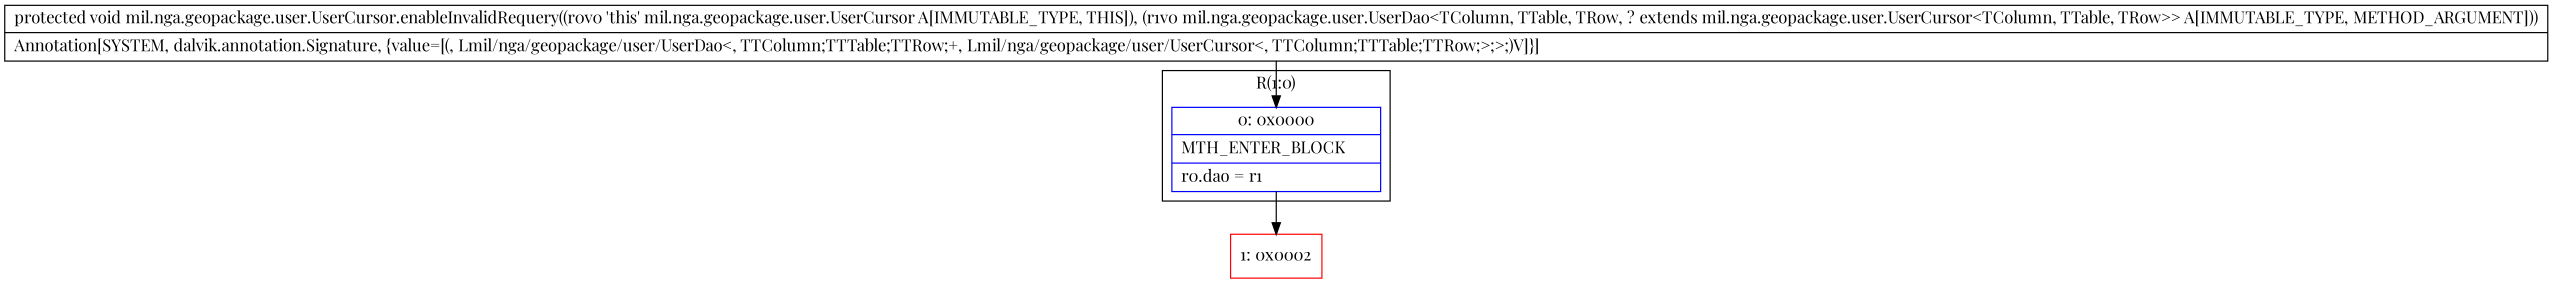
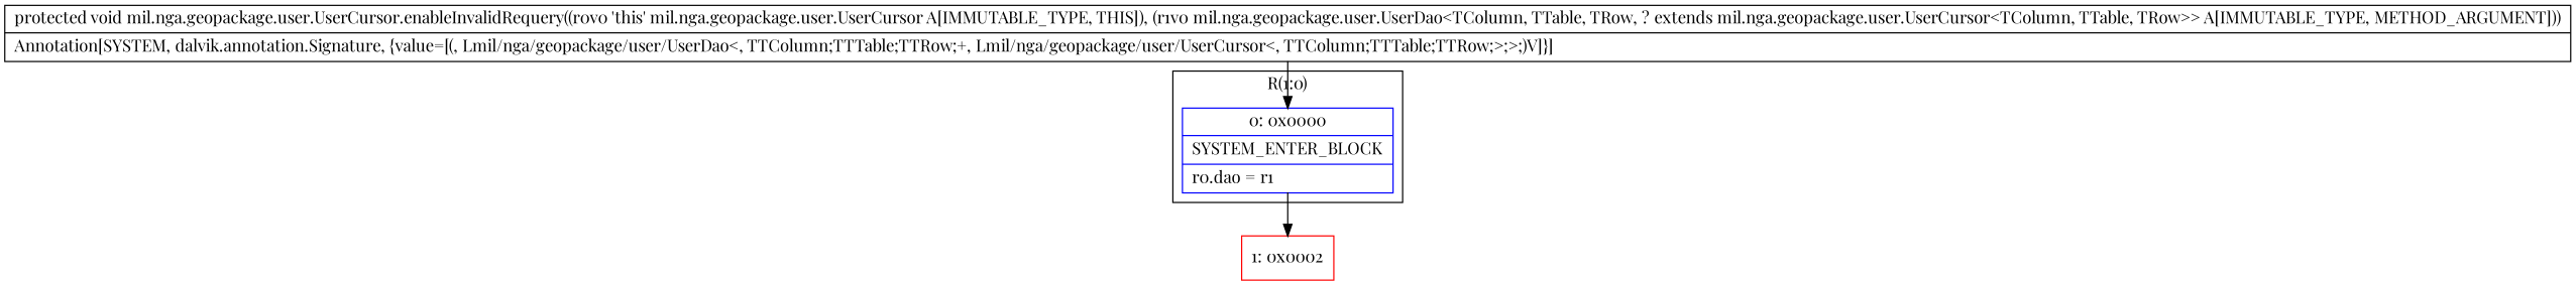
  digraph {
    fontname="Playfair Display"
    node [shape=record fontname="Playfair Display"]
    edge [fontname="Playfair Display"]
-   n1 [color=blue label="{0\:\ 0x0000|MTH_ENTER_BLOCK\l|r0.dao = r1\l}"]
+   n1 [color=blue label="{0\:\ 0x0000|SYSTEM_ENTER_BLOCK\l|r0.dao = r1\l}"]
    n2 [color=red label="{1\:\ 0x0002}"]
    n3 [label="{protected void mil.nga.geopackage.user.UserCursor.enableInvalidRequery((r0v0 'this' mil.nga.geopackage.user.UserCursor A[IMMUTABLE_TYPE, THIS]), (r1v0 mil.nga.geopackage.user.UserDao\<TColumn, TTable, TRow, ? extends mil.nga.geopackage.user.UserCursor\<TColumn, TTable, TRow\>\> A[IMMUTABLE_TYPE, METHOD_ARGUMENT]))  | Annotation[SYSTEM, dalvik.annotation.Signature, \{value=[(, Lmil\/nga\/geopackage\/user\/UserDao\<, TTColumn;TTTable;TTRow;+, Lmil\/nga\/geopackage\/user\/UserCursor\<, TTColumn;TTTable;TTRow;\>;\>;)V]\}]\l}"]
    subgraph cluster_1 {
      label="R(1:0)"
      n1
    }
    n1 -> n2
    n3 -> n1
  }
